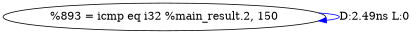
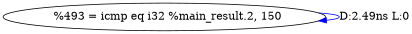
  digraph {
-   n1 [label="%893 = icmp eq i32 %main_result.2, 150"]
+   n1 [label="  %493 = icmp eq i32 %main_result.2, 150"]
    n1 -> n1 [color=blue label="D:2.49ns L:0"]
  }
